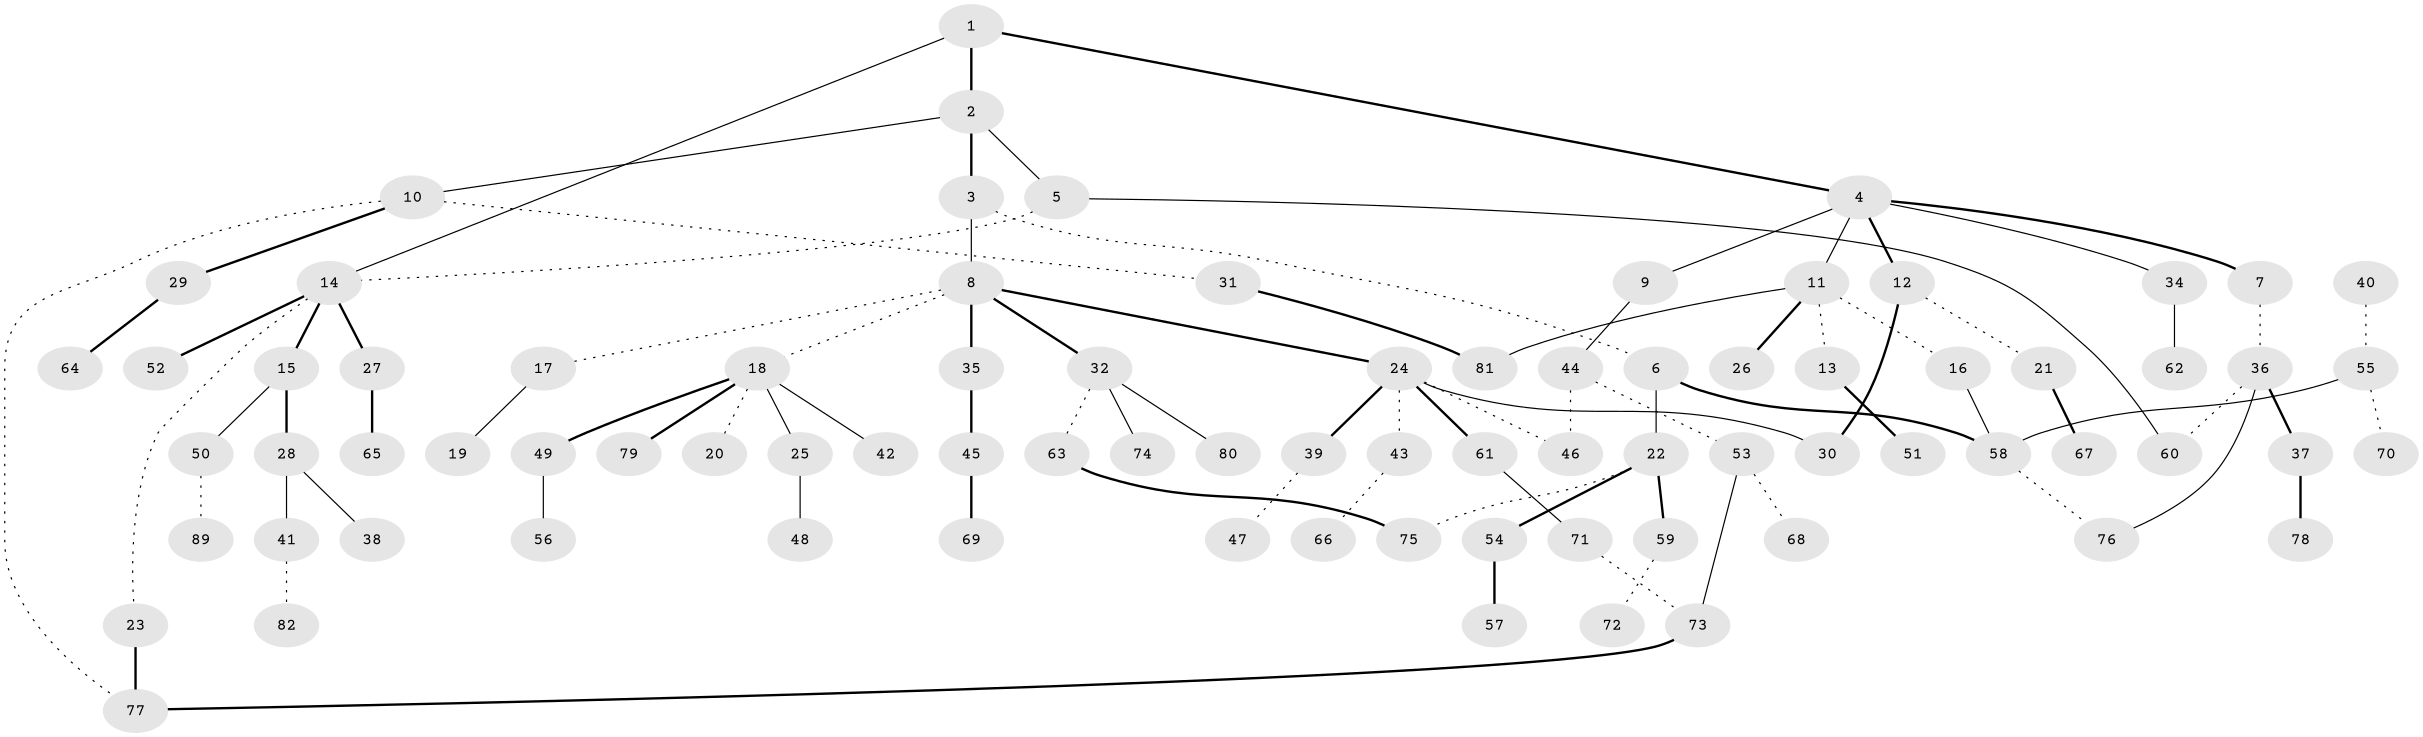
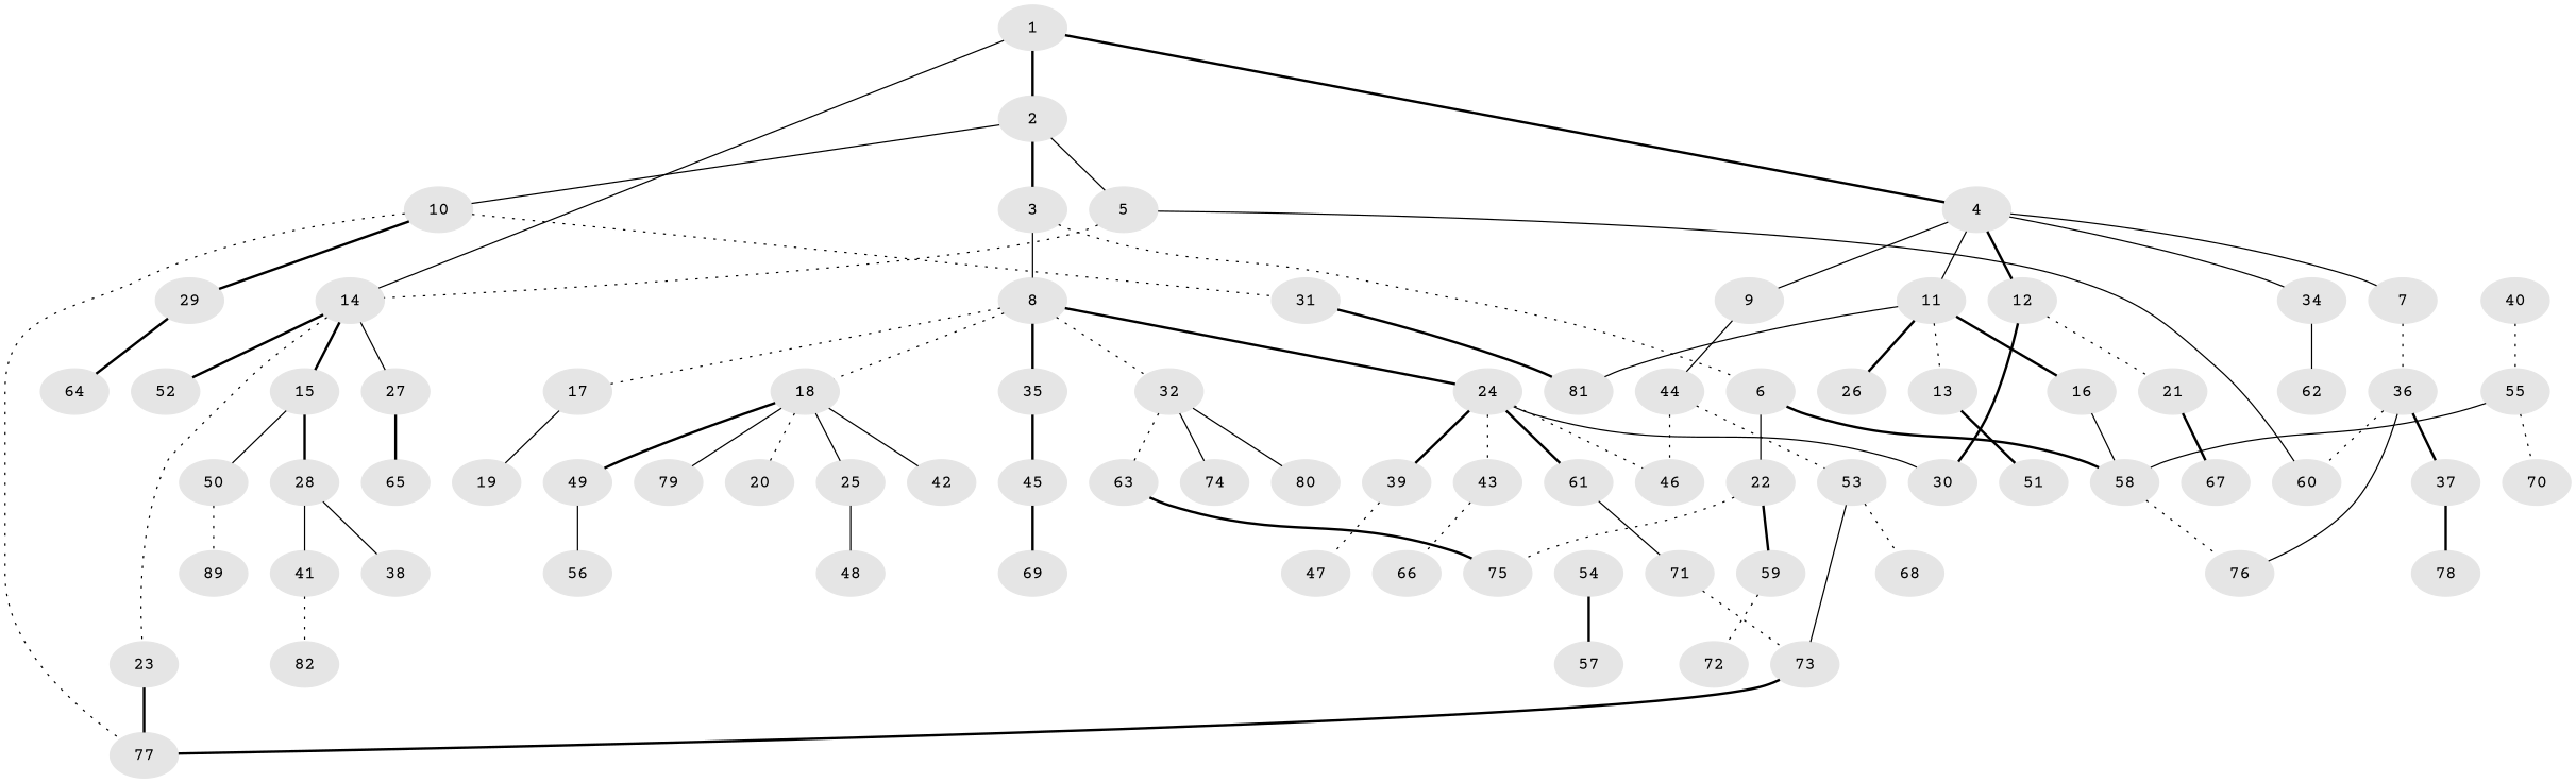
  graph {
    fontname="Courier Prime"
    node [color=gray90 fontname="Courier Prime" style=filled]
    edge [fontname="Courier Prime" style=bold]
    1
    2
    4
    14
    3
    5
    10
    7
    9
    11
    12
    34
    15
    23
    27
    52
    6
    8
    60
    29
    31
    77
    22
    58
    17
    18
    24
    32
    35
    36
    44
    13
    16
    26
    81
    21
    30
    62
    54
    59
    75
    76
    37
    19
    20
    25
    42
    49
    79
    39
    43
    46
    61
    63
    74
    80
    45
    53
    64
    51
    67
    28
    50
    65
    38
    41
    n67 [label=89]
    48
    56
    57
    72
    47
    66
    71
    82
    40
    55
    69
    78
    70
    68
    73
    1 -- 2
    1 -- 4
    1 -- 14 [style=solid]
    2 -- 3
    2 -- 5 [style=solid]
    2 -- 10 [style=solid]
-   4 -- 7
+   4 -- 7 [style=solid]
    4 -- 9 [style=solid]
    4 -- 11 [style=solid]
    4 -- 12
    4 -- 34 [style=solid]
    14 -- 15
    14 -- 23 [style=dotted]
-   14 -- 27
+   14 -- 27 [style=solid]
    14 -- 52
    3 -- 6 [style=dotted]
    3 -- 8 [style=solid]
    5 -- 14 [style=dotted]
    5 -- 60 [style=solid]
    10 -- 29
    10 -- 31 [style=dotted]
    10 -- 77 [style=dotted]
    7 -- 36 [style=dotted]
    9 -- 44 [style=solid]
    11 -- 13 [style=dotted]
-   11 -- 16 [style=dotted]
+   11 -- 16
    11 -- 26
    11 -- 81 [style=solid]
    12 -- 21 [style=dotted]
    12 -- 30
    34 -- 62 [style=solid]
    15 -- 28
    15 -- 50 [style=solid]
    23 -- 77
    27 -- 65
    6 -- 22 [style=solid]
    6 -- 58
    8 -- 17 [style=dotted]
    8 -- 18 [style=dotted]
    8 -- 24
-   8 -- 32
+   8 -- 32 [style=dotted]
    8 -- 35
    29 -- 64
    31 -- 81
-   22 -- 54
    22 -- 59
    22 -- 75 [style=dotted]
    58 -- 76 [style=dotted]
    17 -- 19 [style=solid]
    18 -- 20 [style=dotted]
    18 -- 25 [style=solid]
    18 -- 42 [style=solid]
    18 -- 49
-   18 -- 79
+   18 -- 79 [style=solid]
    24 -- 30 [style=solid]
    24 -- 39
    24 -- 43 [style=dotted]
    24 -- 46 [style=dotted]
    24 -- 61
    32 -- 63 [style=dotted]
    32 -- 74 [style=solid]
    32 -- 80 [style=solid]
    35 -- 45
    36 -- 60 [style=dotted]
    36 -- 76 [style=solid]
    36 -- 37
    44 -- 46 [style=dotted]
    44 -- 53 [style=dotted]
    13 -- 51
    16 -- 58 [style=solid]
    21 -- 67
    54 -- 57
    59 -- 72 [style=dotted]
    37 -- 78
    25 -- 48 [style=solid]
    49 -- 56 [style=solid]
    39 -- 47 [style=dotted]
    43 -- 66 [style=dotted]
    61 -- 71 [style=solid]
    63 -- 75
    45 -- 69
    53 -- 68 [style=dotted]
    53 -- 73 [style=solid]
    28 -- 38 [style=solid]
    28 -- 41 [style=solid]
    50 -- n67 [style=dotted]
    41 -- 82 [style=dotted]
    71 -- 73 [style=dotted]
    40 -- 55 [style=dotted]
    55 -- 58 [style=solid]
    55 -- 70 [style=dotted]
    73 -- 77
  }
